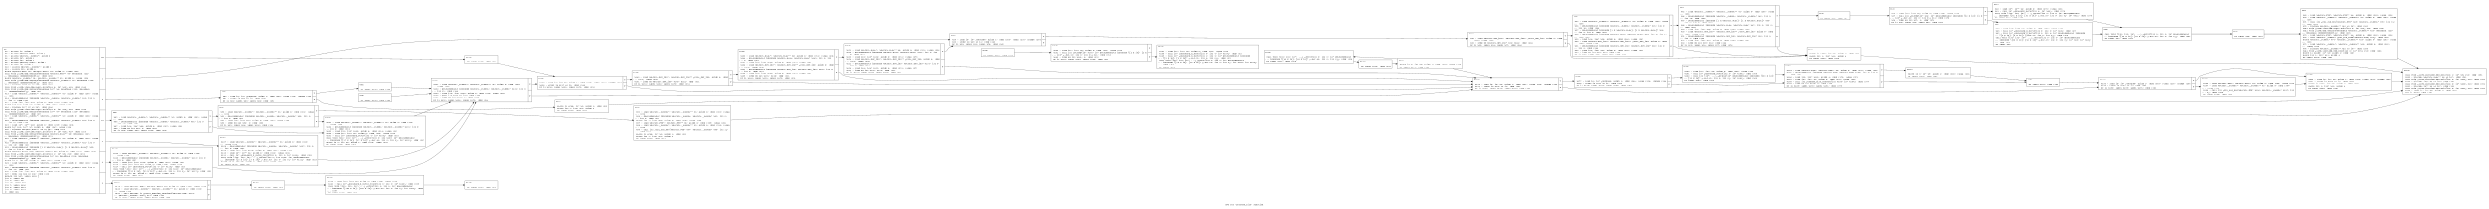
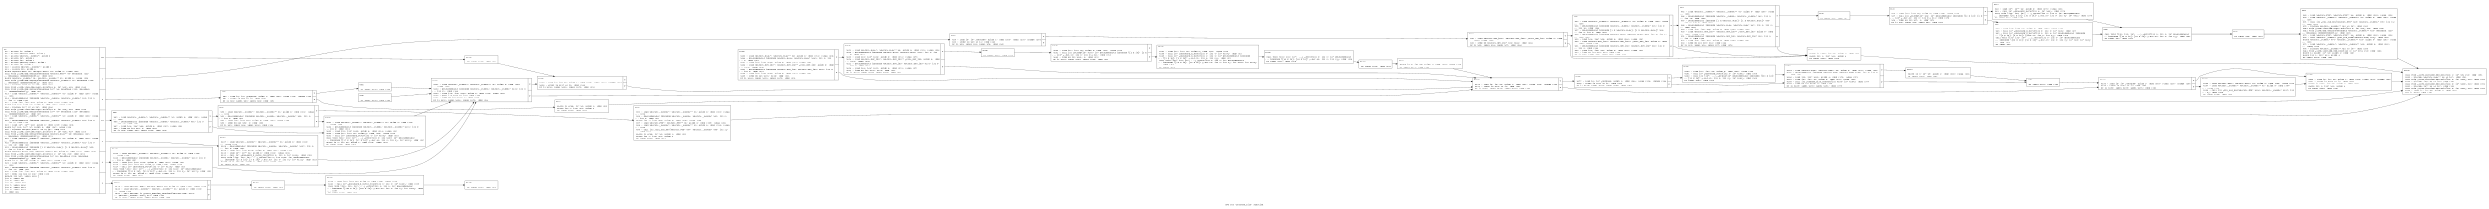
  digraph {
    fontname="Courier Prime"
    label="CFG for 'process_file' function"
    rankdir=LR
    node [fontname="Courier Prime" shape=record]
    edge [fontname="Courier Prime"]
    n1 [label="{%2:\l  %3 = alloca i1, align 1\l  %4 = alloca %struct.FTS*, align 8\l  %5 = alloca %struct._ftsent*, align 8\l  %6 = alloca i8*, align 8\l  %7 = alloca i8*, align 8\l  %8 = alloca %struct.stat*, align 8\l  %9 = alloca i8, align 1\l  %10 = alloca %struct._ftsent*, align 8\l  %11 = alloca i32, align 4\l  store %struct.FTS* %0, %struct.FTS** %4, align 8, !tbaa !236\l  call void @llvm.dbg.declare(metadata %struct.FTS** %4, metadata !221,\l... metadata !DIExpression()), !dbg !240\l  store %struct._ftsent* %1, %struct._ftsent** %5, align 8, !tbaa !236\l  call void @llvm.dbg.declare(metadata %struct._ftsent** %5, metadata !222,\l... metadata !DIExpression()), !dbg !241\l  %12 = bitcast i8** %6 to i8*, !dbg !242\l  call void @llvm.lifetime.start.p0i8(i64 8, i8* %12) #10, !dbg !242\l  call void @llvm.dbg.declare(metadata i8** %6, metadata !223, metadata\l... !DIExpression()), !dbg !243\l  %13 = load %struct._ftsent*, %struct._ftsent** %5, align 8, !dbg !244, !tbaa\l... !236\l  %14 = getelementptr inbounds %struct._ftsent, %struct._ftsent* %13, i32 0,\l... i32 7, !dbg !245\l  %15 = load i8*, i8** %14, align 8, !dbg !245, !tbaa !236\l  store i8* %15, i8** %6, align 8, !dbg !243, !tbaa !236\l  %16 = bitcast i8** %7 to i8*, !dbg !246\l  call void @llvm.lifetime.start.p0i8(i64 8, i8* %16) #10, !dbg !246\l  call void @llvm.dbg.declare(metadata i8** %7, metadata !224, metadata\l... !DIExpression()), !dbg !247\l  %17 = load %struct._ftsent*, %struct._ftsent** %5, align 8, !dbg !248, !tbaa\l... !236\l  %18 = getelementptr inbounds %struct._ftsent, %struct._ftsent* %17, i32 0,\l... i32 6, !dbg !249\l  %19 = load i8*, i8** %18, align 8, !dbg !249, !tbaa !236\l  store i8* %19, i8** %7, align 8, !dbg !247, !tbaa !236\l  %20 = bitcast %struct.stat** %8 to i8*, !dbg !250\l  call void @llvm.lifetime.start.p0i8(i64 8, i8* %20) #10, !dbg !250\l  call void @llvm.dbg.declare(metadata %struct.stat** %8, metadata !225,\l... metadata !DIExpression()), !dbg !251\l  %21 = load %struct._ftsent*, %struct._ftsent** %5, align 8, !dbg !252, !tbaa\l... !236\l  %22 = getelementptr inbounds %struct._ftsent, %struct._ftsent* %21, i32 0,\l... i32 18, !dbg !253\l  %23 = getelementptr inbounds [1 x %struct.stat], [1 x %struct.stat]* %22,\l... i32 0, i32 0, !dbg !252\l  store %struct.stat* %23, %struct.stat** %8, align 8, !dbg !251, !tbaa !236\l  call void @llvm.lifetime.start.p0i8(i64 1, i8* %9) #10, !dbg !254\l  call void @llvm.dbg.declare(metadata i8* %9, metadata !228, metadata\l... !DIExpression()), !dbg !255\l  store i8 1, i8* %9, align 1, !dbg !255, !tbaa !256\l  %24 = load %struct._ftsent*, %struct._ftsent** %5, align 8, !dbg !258, !tbaa\l... !236\l  %25 = getelementptr inbounds %struct._ftsent, %struct._ftsent* %24, i32 0,\l... i32 15, !dbg !259\l  %26 = load i16, i16* %25, align 8, !dbg !259, !tbaa !260\l  %27 = zext i16 %26 to i32, !dbg !258\l  switch i32 %27, label %129 [\l    i32 1, label %28\l    i32 6, label %79\l    i32 10, label %84\l    i32 7, label %106\l    i32 4, label %112\l    i32 2, label %118\l  ], !dbg !262\l|{<s0>def|<s1>1|<s2>6|<s3>10|<s4>7|<s5>4|<s6>2}}"]
    n2 [label="{%129:\l\l  br label %130, !dbg !343\l}"]
    n3 [label="{%28:\l\l  %29 = load i8, i8* @recurse, align 1, !dbg !263, !tbaa !256, !range !264\l  %30 = trunc i8 %29 to i1, !dbg !263\l  br i1 %30, label %31, label %78, !dbg !265\l|{<s0>T|<s1>F}}"]
    n4 [label="{%79:\l\l  %80 = load i8, i8* @recurse, align 1, !dbg !290, !tbaa !256, !range !264\l  %81 = trunc i8 %80 to i1, !dbg !290\l  br i1 %81, label %83, label %82, !dbg !292\l|{<s0>T|<s1>F}}"]
    n5 [label="{%84:\l\l  %85 = load %struct._ftsent*, %struct._ftsent** %5, align 8, !dbg !295, !tbaa\l... !236\l  %86 = getelementptr inbounds %struct._ftsent, %struct._ftsent* %85, i32 0,\l... i32 12, !dbg !297\l  %87 = load i64, i64* %86, align 8, !dbg !297, !tbaa !298\l  %88 = icmp eq i64 %87, 0, !dbg !299\l  br i1 %88, label %89, label %100, !dbg !300\l|{<s0>T|<s1>F}}"]
    n6 [label="{%106:\l\l  %107 = load %struct._ftsent*, %struct._ftsent** %5, align 8, !dbg !320,\l... !tbaa !236\l  %108 = getelementptr inbounds %struct._ftsent, %struct._ftsent* %107, i32 0,\l... i32 8, !dbg !321\l  %109 = load i32, i32* %108, align 8, !dbg !321, !tbaa !315\l  %110 = load i8*, i8** %6, align 8, !dbg !322, !tbaa !236\l  %111 = call i8* @quotearg_n_style_colon(i32 0, i32 3, i8* %110), !dbg !322\l  call void (i32, i32, i8*, ...) @error(i32 0, i32 %109, i8* getelementptr\l... inbounds ([3 x i8], [3 x i8]* @.str.62, i32 0, i32 0), i8* %111), !dbg !323\l  store i8 0, i8* %9, align 1, !dbg !324, !tbaa !256\l  br label %130, !dbg !325\l}"]
    n7 [label="{%112:\l\l  %113 = load %struct._ftsent*, %struct._ftsent** %5, align 8, !dbg !326,\l... !tbaa !236\l  %114 = getelementptr inbounds %struct._ftsent, %struct._ftsent* %113, i32 0,\l... i32 8, !dbg !327\l  %115 = load i32, i32* %114, align 8, !dbg !327, !tbaa !315\l  %116 = load i8*, i8** %6, align 8, !dbg !328, !tbaa !236\l  %117 = call i8* @quotearg_style(i32 4, i8* %116), !dbg !328\l  call void (i32, i32, i8*, ...) @error(i32 0, i32 %115, i8* getelementptr\l... inbounds ([25 x i8], [25 x i8]* @.str.63, i32 0, i32 0), i8* %117), !dbg !329\l  store i8 0, i8* %9, align 1, !dbg !330, !tbaa !256\l  br label %130, !dbg !331\l}"]
    n8 [label="{%118:\l\l  %119 = load %struct.FTS*, %struct.FTS** %4, align 8, !dbg !332, !tbaa !236\l  %120 = load %struct._ftsent*, %struct._ftsent** %5, align 8, !dbg !334,\l... !tbaa !236\l  %121 = call zeroext i1 @cycle_warning_required(%struct.FTS* %119,\l... %struct._ftsent* %120) #11, !dbg !335\l  br i1 %121, label %122, label %128, !dbg !336\l|{<s0>T|<s1>F}}"]
    n9 [label="{%136:\l\l  %137 = load i8, i8* %9, align 1, !dbg !349, !tbaa !256, !range !264\l  %138 = trunc i8 %137 to i1, !dbg !349\l  br i1 %138, label %139, label %173, !dbg !350\l|{<s0>T|<s1>F}}"]
    n10 [label="{%31:\l\l  %32 = load %struct.dev_ino*, %struct.dev_ino** @root_dev_ino, align 8, !dbg\l... !266, !tbaa !236\l  %33 = icmp ne %struct.dev_ino* %32, null, !dbg !266\l  br i1 %33, label %34, label %77, !dbg !266\l|{<s0>T|<s1>F}}"]
    n11 [label="{%83:\l\l  br label %130, !dbg !294\l}"]
    n12 [label="{%82:\l\l  store i1 true, i1* %3, align 1, !dbg !293\l  store i32 1, i32* %11, align 4\l  br label %202, !dbg !293\l}"]
    n13 [label="{%89:\l\l  %90 = load %struct._ftsent*, %struct._ftsent** %5, align 8, !dbg !301, !tbaa\l... !236\l  %91 = getelementptr inbounds %struct._ftsent, %struct._ftsent* %90, i32 0,\l... i32 4, !dbg !302\l  %92 = load i64, i64* %91, align 8, !dbg !302, !tbaa !298\l  %93 = icmp eq i64 %92, 0, !dbg !303\l  br i1 %93, label %94, label %100, !dbg !304\l|{<s0>T|<s1>F}}"]
    n14 [label="{%100:\l\l  %101 = load %struct._ftsent*, %struct._ftsent** %5, align 8, !dbg !313,\l... !tbaa !236\l  %102 = getelementptr inbounds %struct._ftsent, %struct._ftsent* %101, i32 0,\l... i32 6, !dbg !314\l  %103 = load i32, i32* %102, align 8, !dbg !314, !tbaa !315\l  %104 = load i8*, i8** %6, align 8, !dbg !316, !tbaa !236\l  %105 = call i8* @quotearg_style(i32 4, i8* %104), !dbg !316\l  call void (i32, i32, i8*, ...) @error(i32 0, i32 %103, i8* getelementptr\l... inbounds ([17 x i8], [17 x i8]* @.str.61, i32 0, i32 0), i8* %105), !dbg !317\l  store i8 0, i8* %9, align 1, !dbg !318, !tbaa !256\l  br label %130, !dbg !319\l}"]
    n15 [label="{%130:\l\l  %131 = load %struct._ftsent*, %struct._ftsent** %5, align 8, !dbg !344,\l... !tbaa !236\l  %132 = getelementptr inbounds %struct._ftsent, %struct._ftsent* %131, i32 0,\l... i32 15, !dbg !346\l  %133 = load i16, i16* %132, align 8, !dbg !346, !tbaa !260\l  %134 = zext i16 %133 to i32, !dbg !344\l  %135 = icmp eq i32 %134, 6, !dbg !347\l  br i1 %135, label %136, label %173, !dbg !348\l|{<s0>T|<s1>F}}"]
    n16 [label="{%122:\l\l  br label %123, !dbg !337\l}"]
    n17 [label="{%173:\l\l  %174 = load i8, i8* %9, align 1, !dbg !361, !tbaa !256, !range !264\l  %175 = trunc i8 %174 to i1, !dbg !361\l  br i1 %175, label %176, label %192, !dbg !363\l|{<s0>T|<s1>F}}"]
    n18 [label="{%34:\l\l  %35 = load %struct._ftsent*, %struct._ftsent** %5, align 8, !dbg !266, !tbaa\l... !236\l  %36 = getelementptr inbounds %struct._ftsent, %struct._ftsent* %35, i32 0,\l... i32 18, !dbg !266\l  %37 = getelementptr inbounds [1 x %struct.stat], [1 x %struct.stat]* %36,\l... i32 0, i32 0, !dbg !266\l  %38 = getelementptr inbounds %struct.stat, %struct.stat* %37, i32 0, i32 1,\l... !dbg !266\l  %39 = load i64, i64* %38, align 8, !dbg !266, !tbaa !267\l  %40 = load %struct.dev_ino*, %struct.dev_ino** @root_dev_ino, align 8, !dbg\l... !266, !tbaa !236\l  %41 = getelementptr inbounds %struct.dev_ino, %struct.dev_ino* %40, i32 0,\l... i32 0, !dbg !266\l  %42 = load i64, i64* %41, align 8, !dbg !266, !tbaa !272\l  %43 = icmp eq i64 %39, %42, !dbg !266\l  br i1 %43, label %44, label %77, !dbg !266\l|{<s0>T|<s1>F}}"]
    n19 [label="{%77:\l\l  store i1 true, i1* %3, align 1, !dbg !288\l  store i32 1, i32* %11, align 4\l  br label %202, !dbg !288\l}"]
    n20 [label="{%78:\l\l  br label %130, !dbg !289\l}"]
    n21 [label="{%202:\l\l  call void @llvm.lifetime.end.p0i8(i64 1, i8* %9) #10, !dbg !391\l  %203 = bitcast %struct.stat** %8 to i8*, !dbg !391\l  call void @llvm.lifetime.end.p0i8(i64 8, i8* %203) #10, !dbg !391\l  %204 = bitcast i8** %7 to i8*, !dbg !391\l  call void @llvm.lifetime.end.p0i8(i64 8, i8* %204) #10, !dbg !391\l  %205 = bitcast i8** %6 to i8*, !dbg !391\l  call void @llvm.lifetime.end.p0i8(i64 8, i8* %205) #10, !dbg !391\l  %206 = load i1, i1* %3, align 1, !dbg !391\l  ret i1 %206, !dbg !391\l}"]
    n22 [label="{%94:\l\l  %95 = load %struct._ftsent*, %struct._ftsent** %5, align 8, !dbg !305, !tbaa\l... !236\l  %96 = getelementptr inbounds %struct._ftsent, %struct._ftsent* %95, i32 0,\l... i32 4, !dbg !307\l  store i64 1, i64* %96, align 8, !dbg !308, !tbaa !298\l  %97 = load %struct.FTS*, %struct.FTS** %4, align 8, !dbg !309, !tbaa !236\l  %98 = load %struct._ftsent*, %struct._ftsent** %5, align 8, !dbg !310, !tbaa\l... !236\l  %99 = call i32 @rpl_fts_set(%struct.FTS* %97, %struct._ftsent* %98, i32 1),\l... !dbg !311\l  store i1 true, i1* %3, align 1, !dbg !312\l  store i32 1, i32* %11, align 4\l  br label %202, !dbg !312\l}"]
    n23 [label="{%123:\l\l  %124 = load i8*, i8** %6, align 8, !dbg !339, !tbaa !236\l  %125 = call i8* @quotearg_n_style_colon(i32 0, i32 3, i8* %124), !dbg !339\l  call void (i32, i32, i8*, ...) @error(i32 0, i32 0, i8* getelementptr\l... inbounds ([186 x i8], [186 x i8]* @.str.64, i32 0, i32 0), i8* %125), !dbg\l... !339\l  br label %126, !dbg !339\l}"]
    n24 [label="{%44:\l\l  %45 = load %struct._ftsent*, %struct._ftsent** %5, align 8, !dbg !266, !tbaa\l... !236\l  %46 = getelementptr inbounds %struct._ftsent, %struct._ftsent* %45, i32 0,\l... i32 18, !dbg !266\l  %47 = getelementptr inbounds [1 x %struct.stat], [1 x %struct.stat]* %46,\l... i32 0, i32 0, !dbg !266\l  %48 = getelementptr inbounds %struct.stat, %struct.stat* %47, i32 0, i32 0,\l... !dbg !266\l  %49 = load i64, i64* %48, align 8, !dbg !266, !tbaa !274\l  %50 = load %struct.dev_ino*, %struct.dev_ino** @root_dev_ino, align 8, !dbg\l... !266, !tbaa !236\l  %51 = getelementptr inbounds %struct.dev_ino, %struct.dev_ino* %50, i32 0,\l... i32 1, !dbg !266\l  %52 = load i64, i64* %51, align 8, !dbg !266, !tbaa !275\l  %53 = icmp eq i64 %49, %52, !dbg !266\l  br i1 %53, label %54, label %77, !dbg !276\l|{<s0>T|<s1>F}}"]
    n25 [label="{%54:\l\l  br label %55, !dbg !277\l}"]
    n26 [label="{%55:\l\l  %56 = load i8*, i8** %6, align 8, !dbg !278, !tbaa !236\l  %57 = call i32 @strcmp(i8* %56, i8* getelementptr inbounds ([2 x i8], [2 x\l... i8]* @.str.25, i32 0, i32 0)) #11, !dbg !278\l  %58 = icmp eq i32 %57, 0, !dbg !278\l  br i1 %58, label %59, label %62, !dbg !281\l|{<s0>T|<s1>F}}"]
    n27 [label="{%59:\l\l  %60 = load i8*, i8** %6, align 8, !dbg !278, !tbaa !236\l  %61 = call i8* @quotearg_style(i32 4, i8* %60), !dbg !278\l  call void (i32, i32, i8*, ...) @error(i32 0, i32 0, i8* getelementptr\l... inbounds ([45 x i8], [45 x i8]* @.str.58, i32 0, i32 0), i8* %61), !dbg !278\l  br label %66, !dbg !278\l}"]
    n28 [label="{%62:\l\l  %63 = load i8*, i8** %6, align 8, !dbg !278, !tbaa !236\l  %64 = call i8* @quotearg_n_style(i32 0, i32 4, i8* %63), !dbg !278\l  %65 = call i8* @quotearg_n_style(i32 1, i32 4, i8* getelementptr inbounds\l... ([2 x i8], [2 x i8]* @.str.25, i32 0, i32 0)), !dbg !278\l  call void (i32, i32, i8*, ...) @error(i32 0, i32 0, i8* getelementptr\l... inbounds ([58 x i8], [58 x i8]* @.str.59, i32 0, i32 0), i8* %64, i8* %65),\l... !dbg !278\l  br label %66\l}"]
    n29 [label="{%66:\l\l  call void (i32, i32, i8*, ...) @error(i32 0, i32 0, i8* getelementptr\l... inbounds ([49 x i8], [49 x i8]* @.str.60, i32 0, i32 0)), !dbg !281\l  br label %67, !dbg !281\l}"]
    n30 [label="{%67:\l\l  br label %68, !dbg !281\l}"]
    n31 [label="{%68:\l\l  %69 = load %struct.FTS*, %struct.FTS** %4, align 8, !dbg !282, !tbaa !236\l  %70 = load %struct._ftsent*, %struct._ftsent** %5, align 8, !dbg !283, !tbaa\l... !236\l  %71 = call i32 @rpl_fts_set(%struct.FTS* %69, %struct._ftsent* %70, i32 4),\l... !dbg !284\l  %72 = bitcast %struct._ftsent** %10 to i8*, !dbg !285\l  call void @llvm.lifetime.start.p0i8(i64 8, i8* %72) #10, !dbg !285\l  call void @llvm.dbg.declare(metadata %struct._ftsent** %10, metadata !229,\l... metadata !DIExpression()), !dbg !285\l  %73 = load %struct.FTS*, %struct.FTS** %4, align 8, !dbg !285, !tbaa !236\l  %74 = call %struct._ftsent* @rpl_fts_read(%struct.FTS* %73), !dbg !285\l  store %struct._ftsent* %74, %struct._ftsent** %10, align 8, !dbg !285, !tbaa\l... !236\l  %75 = load %struct._ftsent*, %struct._ftsent** %10, align 8, !dbg !285,\l... !tbaa !236\l  %76 = bitcast %struct._ftsent** %10 to i8*, !dbg !286\l  call void @llvm.lifetime.end.p0i8(i64 8, i8* %76) #10, !dbg !286\l  store i1 false, i1* %3, align 1, !dbg !287\l  store i32 1, i32* %11, align 4\l  br label %202, !dbg !287\l}"]
-   n32 [label="{%139:\l\l  %140 = load %struct.dev_ino*, %struct.dev_ino** @root_dev_ino, align 8, !dbg\l... !351, !tbaa !236\l  %141 = icmp ne %struct.dev_ino* %140, null, !dbg !351\l  br i1 %141, label %142, label %173, !dbg !351\l|{<s0>T|<s1>F}}"]
    n33 [label="{%176:\l\l  %177 = load i8, i8* @verbose, align 1, !dbg !364, !tbaa !256, !range !264\l  %178 = trunc i8 %177 to i1, !dbg !364\l  br i1 %178, label %179, label %183, !dbg !367\l|{<s0>T|<s1>F}}"]
    n34 [label="{%192:\l\l  %193 = load i8, i8* @recurse, align 1, !dbg !383, !tbaa !256, !range !264\l  %194 = trunc i8 %193 to i1, !dbg !383\l  br i1 %194, label %199, label %195, !dbg !385\l|{<s0>T|<s1>F}}"]
    n35 [label="{%126:\l\l  br label %127, !dbg !339\l}"]
    n36 [label="{%142:\l\l  %143 = load %struct.stat*, %struct.stat** %8, align 8, !dbg !351, !tbaa !236\l  %144 = getelementptr inbounds %struct.stat, %struct.stat* %143, i32 0, i32\l... 1, !dbg !351\l  %145 = load i64, i64* %144, align 8, !dbg !351, !tbaa !267\l  %146 = load %struct.dev_ino*, %struct.dev_ino** @root_dev_ino, align 8, !dbg\l... !351, !tbaa !236\l  %147 = getelementptr inbounds %struct.dev_ino, %struct.dev_ino* %146, i32 0,\l... i32 0, !dbg !351\l  %148 = load i64, i64* %147, align 8, !dbg !351, !tbaa !272\l  %149 = icmp eq i64 %145, %148, !dbg !351\l  br i1 %149, label %150, label %173, !dbg !351\l|{<s0>T|<s1>F}}"]
    n37 [label="{%179:\l\l  %180 = load i8*, i8** %6, align 8, !dbg !368, !tbaa !236\l  %181 = call i8* @quotearg_style(i32 4, i8* %180), !dbg !368\l  %182 = call i32 (i8*, ...) @printf(i8* getelementptr inbounds ([33 x i8],\l... [33 x i8]* @.str.65, i32 0, i32 0), i8* %181), !dbg !369\l  br label %183, !dbg !369\l}"]
    n38 [label="{%183:\l\l  %184 = load %struct.FTS*, %struct.FTS** %4, align 8, !dbg !370, !tbaa !236\l  %185 = getelementptr inbounds %struct.FTS, %struct.FTS* %184, i32 0, i32 6,\l... !dbg !372\l  %186 = load i32, i32* %185, align 4, !dbg !372, !tbaa !373\l  %187 = load i8*, i8** %7, align 8, !dbg !376, !tbaa !236\l  %188 = call i32 @change_file_context(i32 %186, i8* %187), !dbg !377\l  %189 = icmp ne i32 %188, 0, !dbg !378\l  br i1 %189, label %190, label %191, !dbg !379\l|{<s0>T|<s1>F}}"]
    n39 [label="{%199:\l\l  %200 = load i8, i8* %9, align 1, !dbg !389, !tbaa !256, !range !264\l  %201 = trunc i8 %200 to i1, !dbg !389\l  store i1 %201, i1* %3, align 1, !dbg !390\l  store i32 1, i32* %11, align 4\l  br label %202, !dbg !390\l}"]
    n40 [label="{%195:\l\l  %196 = load %struct.FTS*, %struct.FTS** %4, align 8, !dbg !386, !tbaa !236\l  %197 = load %struct._ftsent*, %struct._ftsent** %5, align 8, !dbg !387,\l... !tbaa !236\l  %198 = call i32 @rpl_fts_set(%struct.FTS* %196, %struct._ftsent* %197, i32\l... 4), !dbg !388\l  br label %199, !dbg !388\l}"]
    n41 [label="{%150:\l\l  %151 = load %struct.stat*, %struct.stat** %8, align 8, !dbg !351, !tbaa !236\l  %152 = getelementptr inbounds %struct.stat, %struct.stat* %151, i32 0, i32\l... 0, !dbg !351\l  %153 = load i64, i64* %152, align 8, !dbg !351, !tbaa !274\l  %154 = load %struct.dev_ino*, %struct.dev_ino** @root_dev_ino, align 8, !dbg\l... !351, !tbaa !236\l  %155 = getelementptr inbounds %struct.dev_ino, %struct.dev_ino* %154, i32 0,\l... i32 1, !dbg !351\l  %156 = load i64, i64* %155, align 8, !dbg !351, !tbaa !275\l  %157 = icmp eq i64 %153, %156, !dbg !351\l  br i1 %157, label %158, label %173, !dbg !352\l|{<s0>T|<s1>F}}"]
    n42 [label="{%158:\l\l  br label %159, !dbg !353\l}"]
    n43 [label="{%159:\l\l  %160 = load i8*, i8** %6, align 8, !dbg !355, !tbaa !236\l  %161 = call i32 @strcmp(i8* %160, i8* getelementptr inbounds ([2 x i8], [2 x\l... i8]* @.str.25, i32 0, i32 0)) #11, !dbg !355\l  %162 = icmp eq i32 %161, 0, !dbg !355\l  br i1 %162, label %163, label %166, !dbg !358\l|{<s0>T|<s1>F}}"]
    n44 [label="{%166:\l\l  %167 = load i8*, i8** %6, align 8, !dbg !355, !tbaa !236\l  %168 = call i8* @quotearg_n_style(i32 0, i32 4, i8* %167), !dbg !355\l  %169 = call i8* @quotearg_n_style(i32 1, i32 4, i8* getelementptr inbounds\l... ([2 x i8], [2 x i8]* @.str.25, i32 0, i32 0)), !dbg !355\l  call void (i32, i32, i8*, ...) @error(i32 0, i32 0, i8* getelementptr\l... inbounds ([58 x i8], [58 x i8]* @.str.59, i32 0, i32 0), i8* %168, i8* %169),\l... !dbg !355\l  br label %170\l}"]
    n45 [label="{%170:\l\l  call void (i32, i32, i8*, ...) @error(i32 0, i32 0, i8* getelementptr\l... inbounds ([49 x i8], [49 x i8]* @.str.60, i32 0, i32 0)), !dbg !358\l  br label %171, !dbg !358\l}"]
    n46 [label="{%171:\l\l  br label %172, !dbg !358\l}"]
    n47 [label="{%172:\l\l  store i8 0, i8* %9, align 1, !dbg !359, !tbaa !256\l  br label %173, !dbg !360\l}"]
    n48 [label="{%190:\l\l  store i8 0, i8* %9, align 1, !dbg !380, !tbaa !256\l  br label %191, !dbg !381\l}"]
    n49 [label="{%191:\l\l  br label %192, !dbg !382\l}"]
    n1 -> n2 [tailport=s0]
    n1 -> n3 [tailport=s1]
    n1 -> n4 [tailport=s2]
    n1 -> n5 [tailport=s3]
    n1 -> n6 [tailport=s4]
    n1 -> n7 [tailport=s5]
    n1 -> n8 [tailport=s6]
    n2 -> n9
    n3 -> n10 [tailport=s0]
    n4 -> n11 [tailport=s0]
    n4 -> n12 [tailport=s1]
    n5 -> n13 [tailport=s0]
    n5 -> n14 [tailport=s1]
    n6 -> n15
    n7 -> n15
    n8 -> n16 [tailport=s0]
    n9 -> n17 [tailport=s1]
-   n9 -> n32 [tailport=s0]
    n10 -> n18 [tailport=s0]
    n10 -> n19 [tailport=s1]
    n11 -> n15
    n12 -> n21
    n13 -> n14 [tailport=s1]
    n13 -> n22 [tailport=s0]
    n14 -> n15
    n15 -> n9 [tailport=s0]
    n15 -> n17 [tailport=s1]
    n16 -> n23
    n17 -> n33 [tailport=s0]
    n17 -> n34 [tailport=s1]
    n18 -> n19 [tailport=s1]
    n18 -> n24 [tailport=s0]
    n19 -> n21
    n20 -> n15
    n22 -> n21
    n23 -> n35
    n24 -> n19 [tailport=s1]
    n24 -> n25 [tailport=s0]
    n25 -> n26
    n26 -> n27 [tailport=s0]
    n26 -> n28 [tailport=s1]
    n27 -> n29
    n28 -> n29
    n29 -> n30
    n30 -> n31
    n31 -> n21
-   n32 -> n17 [tailport=s1]
-   n32 -> n36 [tailport=s0]
    n33 -> n37 [tailport=s0]
    n33 -> n38 [tailport=s1]
    n34 -> n39 [tailport=s0]
    n34 -> n40 [tailport=s1]
    n36 -> n17 [tailport=s1]
    n36 -> n41 [tailport=s0]
    n37 -> n38
    n38 -> n48 [tailport=s0]
    n38 -> n49 [tailport=s1]
    n39 -> n21
    n40 -> n39
    n41 -> n17 [tailport=s1]
-   n41 -> n3 [tailport=s0]
+   n41 -> n42 [tailport=s0]
    n42 -> n43
    n43 -> n44 [tailport=s1]
-   n47 -> n45
+   n44 -> n45
    n45 -> n46
    n46 -> n47
    n47 -> n17
    n48 -> n49
    n49 -> n34
  }
